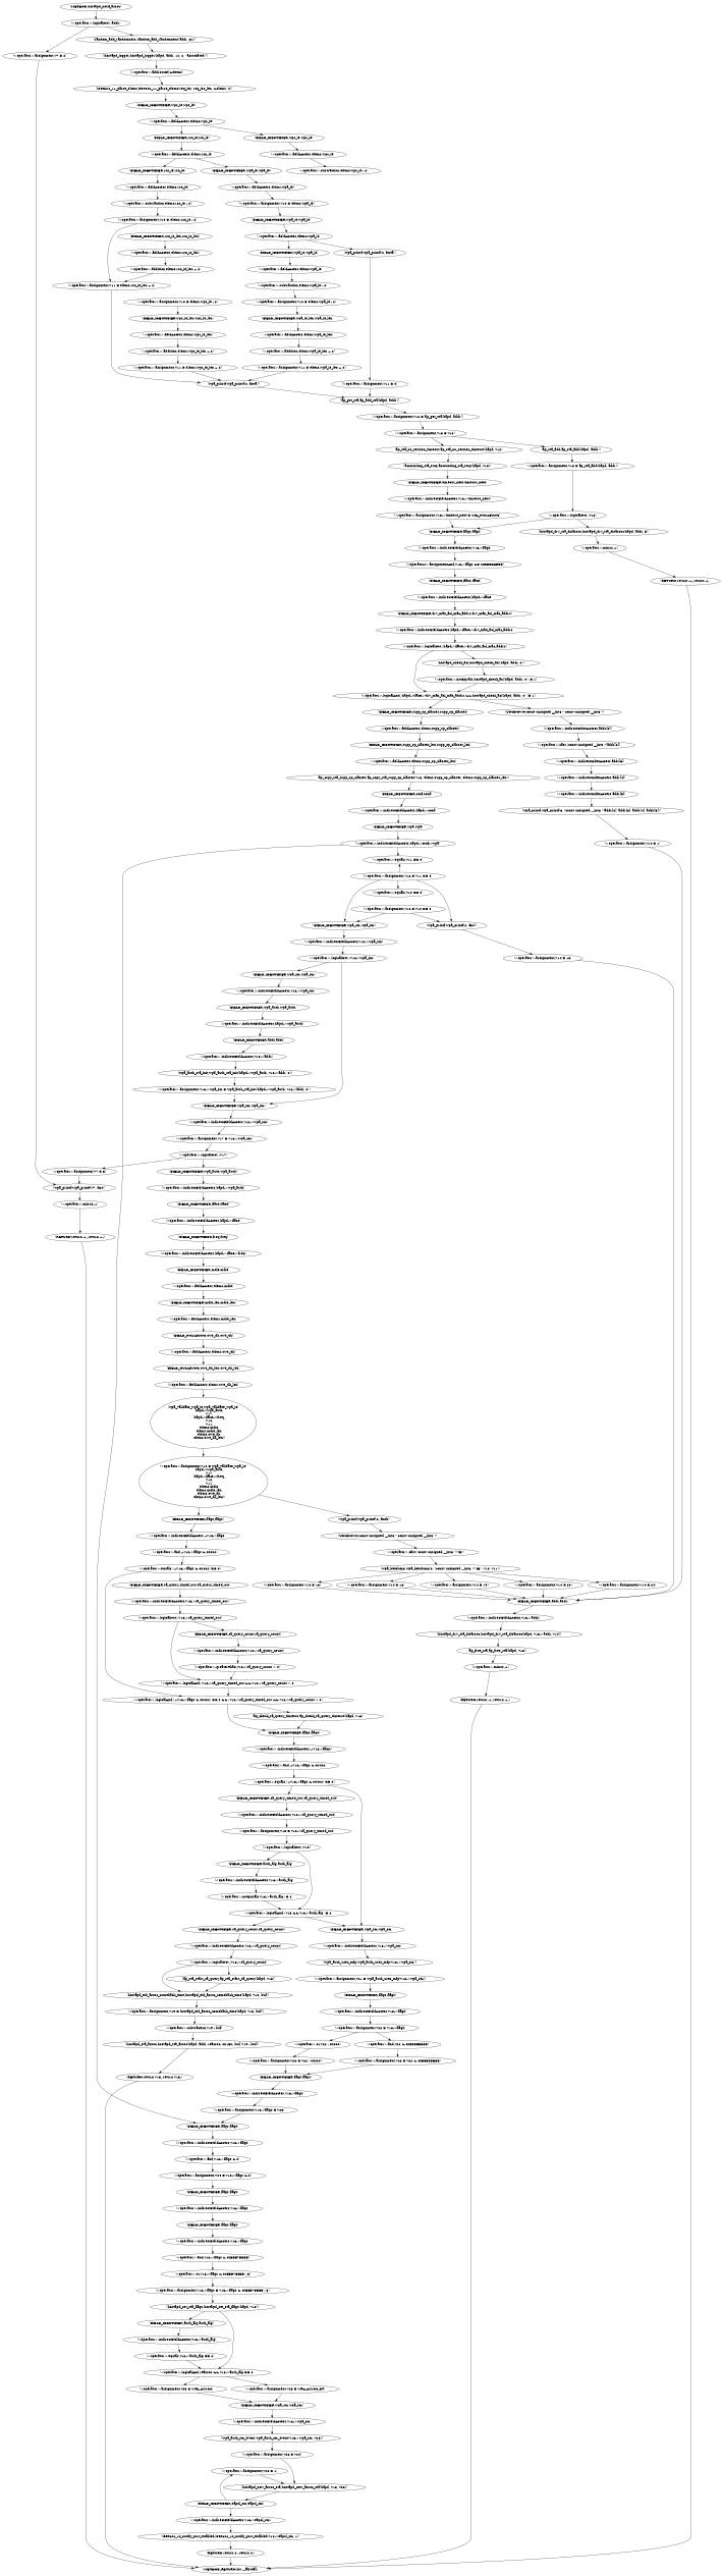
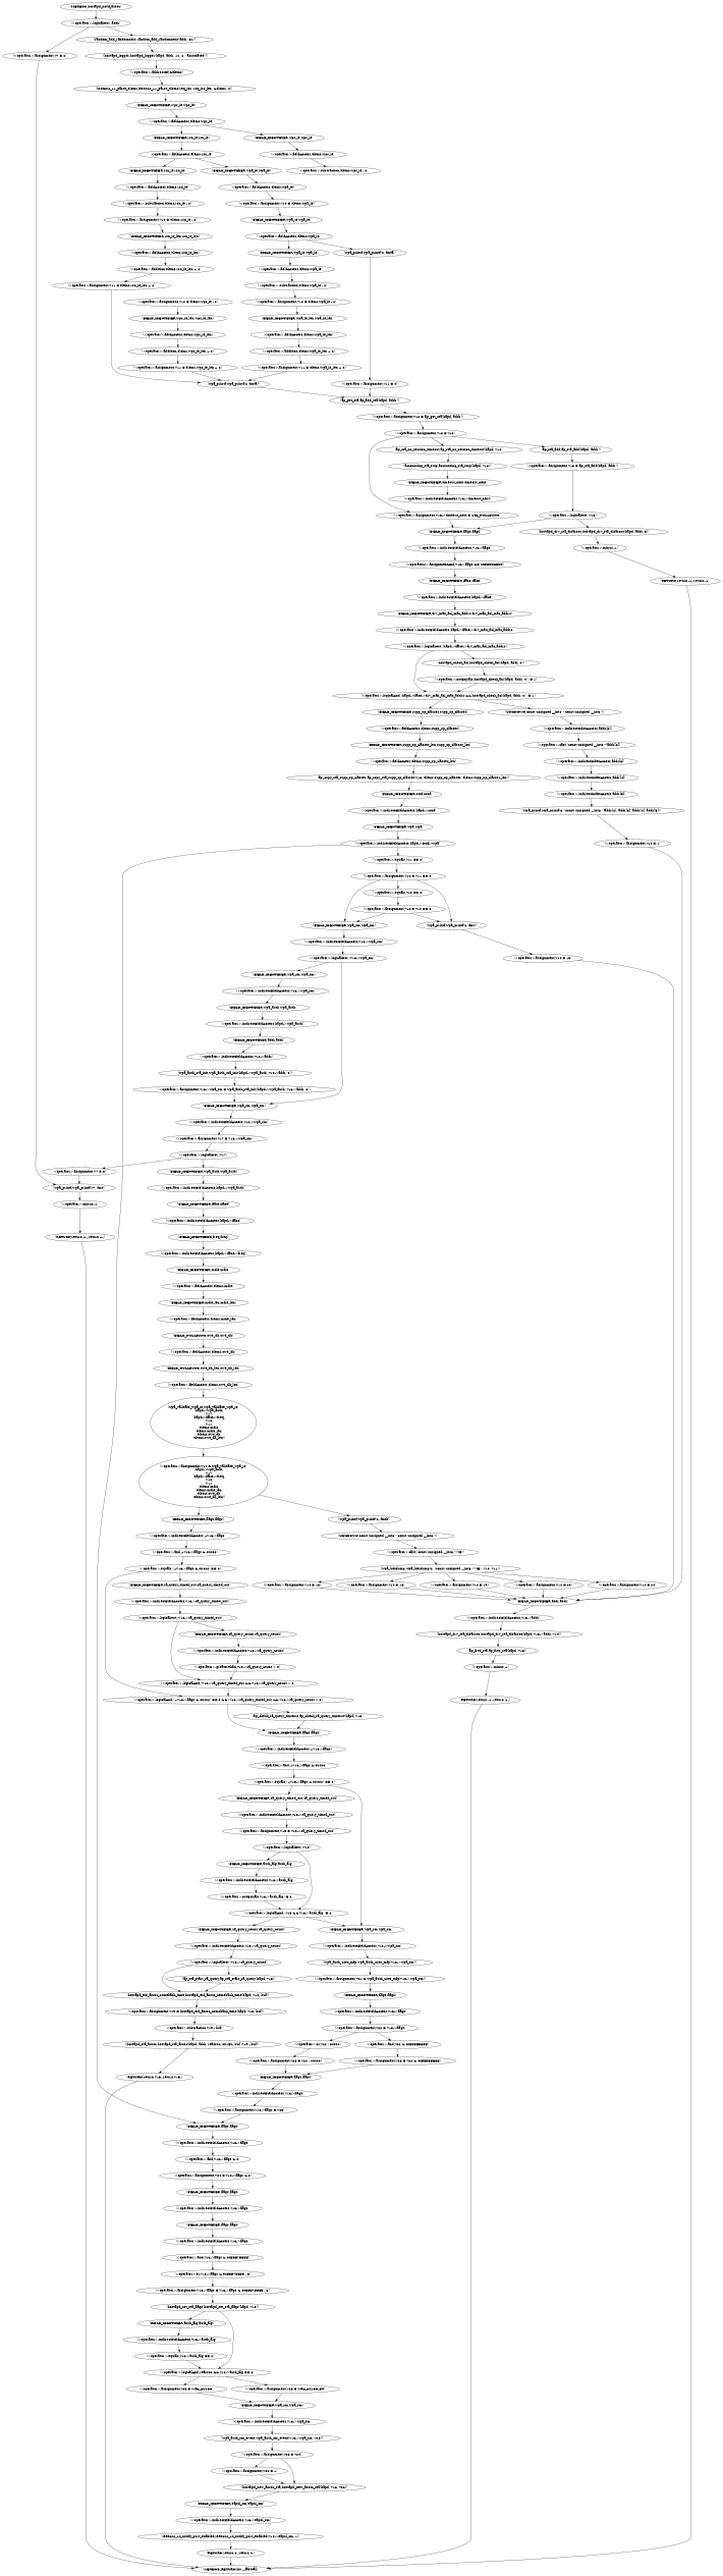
  digraph {
    n1 [label="(<operator>.logicalNot,!addr)"]
    n2 [label="(<operator>.assignment,v7 = 2)"]
    n3 [label="(random_add_randomness,random_add_randomness(addr, 6u))"]
    n4 [label="(wpa_printf,wpa_printf(v7, fmt))"]
    n5 [label="(hostapd_logger,hostapd_logger(hapd, addr, 1u, 2, \"associated\"))"]
    n6 [label="(<operator>.minus,-1)"]
    n7 [label="(RETURN,return -1;,return -1;)"]
    n8 [label="(METHOD_RETURN,int __fastcall)"]
    n9 [label="(<operator>.addressOf,&elems)"]
    n10 [label="(ieee802_11_parse_elems,ieee802_11_parse_elems(req_ies, req_ies_len, &elems, 0))"]
    n11 [label="(FIELD_IDENTIFIER,wps_ie,wps_ie)"]
    n12 [label="(<operator>.fieldAccess,elems.wps_ie)"]
    n13 [label="(FIELD_IDENTIFIER,wps_ie,wps_ie)"]
    n14 [label="(FIELD_IDENTIFIER,rsn_ie,rsn_ie)"]
    n15 [label="(<operator>.fieldAccess,elems.wps_ie)"]
    n16 [label="(<operator>.fieldAccess,elems.rsn_ie)"]
    n17 [label="(<operator>.assignment,v10 = elems.wps_ie - 2)"]
    n18 [label="(FIELD_IDENTIFIER,wps_ie_len,wps_ie_len)"]
    n19 [label="(<operator>.fieldAccess,elems.wps_ie_len)"]
    n20 [label="(<operator>.subtraction,elems.wps_ie - 2)"]
    n21 [label="(<operator>.assignment,v11 = elems.wps_ie_len + 2)"]
    n22 [label="(wpa_printf,wpa_printf(2, fmta))"]
    n23 [label="(ap_get_sta,ap_add_sta(hapd, addr))"]
    n24 [label="(<operator>.addition,elems.wps_ie_len + 2)"]
    n25 [label="(<operator>.assignment,v12 = ap_get_sta(hapd, addr))"]
    n26 [label="(FIELD_IDENTIFIER,rsn_ie,rsn_ie)"]
    n27 [label="(FIELD_IDENTIFIER,wpa_ie,wpa_ie)"]
    n28 [label="(<operator>.fieldAccess,elems.rsn_ie)"]
    n29 [label="(<operator>.fieldAccess,elems.wpa_ie)"]
    n30 [label="(<operator>.assignment,v10 = elems.rsn_ie - 2)"]
    n31 [label="(FIELD_IDENTIFIER,rsn_ie_len,rsn_ie_len)"]
    n32 [label="(<operator>.fieldAccess,elems.rsn_ie_len)"]
    n33 [label="(<operator>.subtraction,elems.rsn_ie - 2)"]
    n34 [label="(<operator>.assignment,v11 = elems.rsn_ie_len + 2)"]
    n35 [label="(<operator>.addition,elems.rsn_ie_len + 2)"]
    n36 [label="(<operator>.assignment,v10 = elems.wpa_ie)"]
    n37 [label="(FIELD_IDENTIFIER,wpa_ie,wpa_ie)"]
    n38 [label="(<operator>.fieldAccess,elems.wpa_ie)"]
    n39 [label="(FIELD_IDENTIFIER,wpa_ie,wpa_ie)"]
    n40 [label="(wpa_printf,wpa_printf(2, fmta))"]
    n41 [label="(<operator>.fieldAccess,elems.wpa_ie)"]
    n42 [label="(<operator>.assignment,v11 = 0)"]
    n43 [label="(<operator>.assignment,v10 = elems.wpa_ie - 2)"]
    n44 [label="(FIELD_IDENTIFIER,wpa_ie_len,wpa_ie_len)"]
    n45 [label="(<operator>.fieldAccess,elems.wpa_ie_len)"]
    n46 [label="(<operator>.subtraction,elems.wpa_ie - 2)"]
    n47 [label="(<operator>.assignment,v11 = elems.wpa_ie_len + 2)"]
    n48 [label="(<operator>.addition,elems.wpa_ie_len + 2)"]
    n49 [label="(<operator>.assignment,v13 = v12)"]
    n50 [label="(ap_sta_no_session_timeout,ap_sta_no_session_timeout(hapd, v12))"]
    n51 [label="(ap_sta_add,ap_sta_add(hapd, addr))"]
    n52 [label="(accounting_sta_stop,accounting_sta_stop(hapd, v13))"]
    n53 [label="(<operator>.assignment,v13 = ap_sta_add(hapd, addr))"]
    n54 [label="(FIELD_IDENTIFIER,timeout_next,timeout_next)"]
    n55 [label="(<operator>.indirectFieldAccess,v13->timeout_next)"]
    n56 [label="(<operator>.assignment,v13->timeout_next = STA_NULLFUNC)"]
    n57 [label="(FIELD_IDENTIFIER,flags,flags)"]
    n58 [label="(<operator>.indirectFieldAccess,v13->flags)"]
    n59 [label="(<operator>.logicalNot,!v13)"]
    n60 [label="(hostapd_drv_sta_disassoc,hostapd_drv_sta_disassoc(hapd, addr, 5))"]
    n61 [label="(<operator>.minus,-1)"]
    n62 [label="(RETURN,return -1;,return -1;)"]
    n63 [label="(<operators>.assignmentAnd,v13->flags &= 0xFFFECFFF)"]
    n64 [label="(FIELD_IDENTIFIER,iface,iface)"]
    n65 [label="(<operator>.indirectFieldAccess,hapd->iface)"]
    n66 [label="(<operator>.logicalAnd,!hapd->iface->drv_max_acl_mac_addrs && hostapd_check_acl(hapd, addr, 0) != 1)"]
    n67 [label="(UNKNOWN,const unsigned __int8 *,const unsigned __int8 *)"]
    n68 [label="(FIELD_IDENTIFIER,supp_op_classes,supp_op_classes)"]
    n69 [label="(<operator>.indirectIndexAccess,addr[2])"]
    n70 [label="(<operator>.fieldAccess,elems.supp_op_classes)"]
    n71 [label="(<operator>.logicalNot,!hapd->iface->drv_max_acl_mac_addrs)"]
    n72 [label="(hostapd_check_acl,hostapd_check_acl(hapd, addr, 0))"]
    n73 [label="(<operator>.notEquals,hostapd_check_acl(hapd, addr, 0) != 1)"]
    n74 [label="(<operator>.indirectFieldAccess,hapd->iface->drv_max_acl_mac_addrs)"]
    n75 [label="(FIELD_IDENTIFIER,drv_max_acl_mac_addrs,drv_max_acl_mac_addrs)"]
    n76 [label="(wpa_printf,wpa_printf(3, (const unsigned __int8 *)addr[2], addr[3], addr[4], addr[5]))"]
    n77 [label="(<operator>.assignment,v14 = 1)"]
    n78 [label="(FIELD_IDENTIFIER,addr,addr)"]
    n79 [label="(<operator>.cast,(const unsigned __int8 *)addr[2])"]
    n80 [label="(<operator>.indirectIndexAccess,addr[3])"]
    n81 [label="(<operator>.indirectIndexAccess,addr[4])"]
    n82 [label="(<operator>.indirectIndexAccess,addr[5])"]
    n83 [label="(<operator>.indirectFieldAccess,v13->addr)"]
    n84 [label="(hostapd_drv_sta_disassoc,hostapd_drv_sta_disassoc(hapd, v13->addr, v14))"]
    n85 [label="(ap_free_sta,ap_free_sta(hapd, v13))"]
    n86 [label="(<operator>.minus,-1)"]
    n87 [label="(RETURN,return -1;,return -1;)"]
    n88 [label="(ap_copy_sta_supp_op_classes,ap_copy_sta_supp_op_classes(v13, elems.supp_op_classes, elems.supp_op_classes_len))"]
    n89 [label="(FIELD_IDENTIFIER,conf,conf)"]
    n90 [label="(<operator>.indirectFieldAccess,hapd->conf)"]
    n91 [label="(FIELD_IDENTIFIER,supp_op_classes_len,supp_op_classes_len)"]
    n92 [label="(<operator>.fieldAccess,elems.supp_op_classes_len)"]
    n93 [label="(<operator>.indirectFieldAccess,hapd->conf->wpa)"]
    n94 [label="(<operator>.equals,v11 == 0)"]
    n95 [label="(FIELD_IDENTIFIER,flags,flags)"]
    n96 [label="(<operator>.assignment,v16 = v11 == 0)"]
    n97 [label="(<operator>.indirectFieldAccess,v13->flags)"]
    n98 [label="(FIELD_IDENTIFIER,wpa,wpa)"]
    n99 [label="(<operator>.equals,v10 == 0)"]
    n100 [label="(wpa_printf,wpa_printf(2, fmt))"]
    n101 [label="(FIELD_IDENTIFIER,wpa_sm,wpa_sm)"]
    n102 [label="(<operator>.assignment,v16 = v10 == 0)"]
    n103 [label="(<operator>.assignment,v14 = 13)"]
    n104 [label="(<operator>.indirectFieldAccess,v13->wpa_sm)"]
    n105 [label="(<operator>.logicalNot,!v13->wpa_sm)"]
    n106 [label="(FIELD_IDENTIFIER,wpa_sm,wpa_sm)"]
    n107 [label="(FIELD_IDENTIFIER,wpa_sm,wpa_sm)"]
    n108 [label="(<operator>.indirectFieldAccess,v13->wpa_sm)"]
    n109 [label="(<operator>.indirectFieldAccess,v13->wpa_sm)"]
    n110 [label="(<operator>.assignment,v13->wpa_sm = wpa_auth_sta_init(hapd->wpa_auth, v13->addr, 0))"]
    n111 [label="(FIELD_IDENTIFIER,wpa_auth,wpa_auth)"]
    n112 [label="(<operator>.indirectFieldAccess,hapd->wpa_auth)"]
    n113 [label="(wpa_auth_sta_init,wpa_auth_sta_init(hapd->wpa_auth, v13->addr, 0))"]
    n114 [label="(FIELD_IDENTIFIER,addr,addr)"]
    n115 [label="(<operator>.indirectFieldAccess,v13->addr)"]
    n116 [label="(<operator>.assignment,v17 = v13->wpa_sm)"]
    n117 [label="(<operator>.logicalNot,!v17)"]
    n118 [label="(<operator>.assignment,v7 = 5)"]
    n119 [label="(FIELD_IDENTIFIER,wpa_auth,wpa_auth)"]
    n120 [label="(<operator>.indirectFieldAccess,hapd->wpa_auth)"]
    n121 [label="(<operator>.assignment,v18 = wpa_validate_wpa_ie(\n            hapd->wpa_auth,\n            v17,\n            hapd->iface->freq,\n            v10,\n            v11,\n            elems.mdie,\n            elems.mdie_len,\n            elems.owe_dh,\n            elems.owe_dh_len))"]
    n122 [label="(wpa_printf,wpa_printf(2, fmtb))"]
    n123 [label="(FIELD_IDENTIFIER,flags,flags)"]
    n124 [label="(UNKNOWN,const unsigned __int8 *,const unsigned __int8 *)"]
    n125 [label="(<operator>.indirectFieldAccess,~v13->flags)"]
    n126 [label="(wpa_validate_wpa_ie,wpa_validate_wpa_ie(\n            hapd->wpa_auth,\n            v17,\n            hapd->iface->freq,\n            v10,\n            v11,\n            elems.mdie,\n            elems.mdie_len,\n            elems.owe_dh,\n            elems.owe_dh_len))"]
    n127 [label="(FIELD_IDENTIFIER,iface,iface)"]
    n128 [label="(<operator>.indirectFieldAccess,hapd->iface)"]
    n129 [label="(<operator>.indirectFieldAccess,hapd->iface->freq)"]
    n130 [label="(FIELD_IDENTIFIER,mdie,mdie)"]
    n131 [label="(<operator>.fieldAccess,elems.mdie)"]
    n132 [label="(FIELD_IDENTIFIER,freq,freq)"]
    n133 [label="(FIELD_IDENTIFIER,mdie_len,mdie_len)"]
    n134 [label="(<operator>.fieldAccess,elems.mdie_len)"]
    n135 [label="(FIELD_NULLFUNC,owe_dh,owe_dh)"]
    n136 [label="(<operator>.fieldAccess,elems.owe_dh)"]
    n137 [label="(FIELD_NULLFUNC,owe_dh_len,owe_dh_len)"]
    n138 [label="(<operator>.fieldAccess,elems.owe_dh_len)"]
    n139 [label="(<operator>.cast,(const unsigned __int8 *)\"IE\")"]
    n140 [label="(wpa_hexdump,wpa_hexdump(2, (const unsigned __int8 *)\"IE\", v10, v11))"]
    n141 [label="(<operator>.assignment,v14 = 18)"]
    n142 [label="(<operator>.assignment,v14 = 19)"]
    n143 [label="(<operator>.assignment,v14 = 20)"]
    n144 [label="(<operator>.assignment,v14 = 24)"]
    n145 [label="(<operator>.assignment,v14 = 13)"]
    n146 [label="(<operator>.logicalAnd,(~v13->flags & 0x402) == 0 && !v13->sa_query_timed_out && v13->sa_query_count > 0)"]
    n147 [label="(ap_check_sa_query_timeout,ap_check_sa_query_timeout(hapd, v13))"]
    n148 [label="(FIELD_IDENTIFIER,flags,flags)"]
    n149 [label="(<operator>.indirectFieldAccess,~v13->flags)"]
    n150 [label="(<operator>.equals,(~v13->flags & 0x402) == 0)"]
    n151 [label="(FIELD_IDENTIFIER,sa_query_timed_out,sa_query_timed_out)"]
    n152 [label="(<operator>.indirectFieldAccess,v13->sa_query_timed_out)"]
    n153 [label="(<operator>.and,~v13->flags & 0x402)"]
    n154 [label="(<operator>.logicalAnd,!v13->sa_query_timed_out && v13->sa_query_count > 0)"]
    n155 [label="(<operator>.logicalNot,!v13->sa_query_timed_out)"]
    n156 [label="(FIELD_IDENTIFIER,sa_query_count,sa_query_count)"]
    n157 [label="(<operator>.indirectFieldAccess,v13->sa_query_count)"]
    n158 [label="(<operator>.greaterThan,v13->sa_query_count > 0)"]
    n159 [label="(<operator>.equals,(~v13->flags & 0x402) == 0)"]
    n160 [label="(FIELD_IDENTIFIER,sa_query_timed_out,sa_query_timed_out)"]
    n161 [label="(FIELD_IDENTIFIER,wpa_sm,wpa_sm)"]
    n162 [label="(<operator>.indirectFieldAccess,v13->sa_query_timed_out)"]
    n163 [label="(<operator>.indirectFieldAccess,v13->wpa_sm)"]
    n164 [label="(<operator>.and,~v13->flags & 0x402)"]
    n165 [label="(<operator>.assignment,v15 = v13->sa_query_timed_out)"]
    n166 [label="(<operator>.logicalNot,!v15)"]
    n167 [label="(<operator>.logicalAnd,!v15 && v13->auth_alg != 2)"]
    n168 [label="(FIELD_IDENTIFIER,auth_alg,auth_alg)"]
    n169 [label="(FIELD_IDENTIFIER,sa_query_count,sa_query_count)"]
    n170 [label="(<operator>.indirectFieldAccess,v13->sa_query_count)"]
    n171 [label="(<operator>.indirectFieldAccess,v13->auth_alg)"]
    n172 [label="(<operator>.notEquals,v13->auth_alg != 2)"]
    n173 [label="(<operator>.logicalNot,!v13->sa_query_count)"]
    n174 [label="(ap_sta_start_sa_query,ap_sta_start_sa_query(hapd, v13))"]
    n175 [label="(hostapd_eid_assoc_comeback_time,hostapd_eid_assoc_comeback_time(hapd, v13, buf))"]
    n176 [label="(<operator>.assignment,v19 = hostapd_eid_assoc_comeback_time(hapd, v13, buf))"]
    n177 [label="(<operator>.subtraction,v19 - buf)"]
    n178 [label="(hostapd_sta_assoc,hostapd_sta_assoc(hapd, addr, reassoc, 0x1Eu, buf, v19 - buf))"]
    n179 [label="(RETURN,return v15;,return v15;)"]
    n180 [label="(<operator>.assignment,v21 = wpa_auth_uses_mfp(v13->wpa_sm))"]
    n181 [label="(FIELD_IDENTIFIER,flags,flags)"]
    n182 [label="(<operator>.indirectFieldAccess,v13->flags)"]
    n183 [label="(wpa_auth_uses_mfp,wpa_auth_uses_mfp(v13->wpa_sm))"]
    n184 [label="(<operator>.assignment,v22 = v13->flags)"]
    n185 [label="(<operator>.or,v22 | 0x400)"]
    n186 [label="(<operator>.and,v22 & 0xFFFFFBFF)"]
    n187 [label="(<operator>.assignment,v23 = v22 | 0x400)"]
    n188 [label="(<operator>.assignment,v23 = v22 & 0xFFFFFBFF)"]
    n189 [label="(FIELD_IDENTIFIER,flags,flags)"]
    n190 [label="(<operator>.indirectFieldAccess,v13->flags)"]
    n191 [label="(<operator>.assignment,v13->flags = v23)"]
    n192 [label="(<operator>.assignment,v24 = v13->flags & 2)"]
    n193 [label="(FIELD_IDENTIFIER,flags,flags)"]
    n194 [label="(<operator>.indirectFieldAccess,v13->flags)"]
    n195 [label="(<operator>.and,v13->flags & 2)"]
    n196 [label="(<operator>.assignment,v13->flags = v13->flags & 0xFFF7FFFF | 3)"]
    n197 [label="(hostapd_set_sta_flags,hostapd_set_sta_flags(hapd, v13))"]
    n198 [label="(<operator>.logicalAnd,reassoc && v13->auth_alg == 2)"]
    n199 [label="(FIELD_IDENTIFIER,auth_alg,auth_alg)"]
    n200 [label="(FIELD_IDENTIFIER,flags,flags)"]
    n201 [label="(<operator>.indirectFieldAccess,v13->flags)"]
    n202 [label="(<operator>.or,v13->flags & 0xFFF7FFFF | 3)"]
    n203 [label="(<operator>.and,v13->flags & 0xFFF7FFFF)"]
    n204 [label="(<operator>.assignment,v25 = WPA_ASSOC_FT)"]
    n205 [label="(<operator>.assignment,v25 = WPA_ASSOC)"]
    n206 [label="(<operator>.indirectFieldAccess,v13->auth_alg)"]
    n207 [label="(FIELD_IDENTIFIER,wpa_sm,wpa_sm)"]
    n208 [label="(<operator>.equals,v13->auth_alg == 2)"]
    n209 [label="(<operator>.indirectFieldAccess,v13->wpa_sm)"]
    n210 [label="(wpa_auth_sm_event,wpa_auth_sm_event(v13->wpa_sm, v25))"]
    n211 [label="(<operator>.assignment,v26 = v24)"]
    n212 [label="(<operator>.assignment,v26 = 1)"]
    n213 [label="(hostapd_new_assoc_sta,hostapd_new_assoc_sta(hapd, v13, v26))"]
    n214 [label="(FIELD_IDENTIFIER,eapol_sm,eapol_sm)"]
    n215 [label="(<operator>.indirectFieldAccess,v13->eapol_sm)"]
    n216 [label="(ieee802_1x_notify_port_enabled,ieee802_1x_notify_port_enabled(v13->eapol_sm, 1))"]
    n217 [label="(RETURN,return 0;,return 0;)"]
    n218 [label="(METHOD,hostapd_notif_assoc)"]
    n1 -> n2
    n1 -> n3
    n2 -> n4
    n3 -> n5
    n4 -> n6
    n5 -> n9
    n6 -> n7
    n7 -> n8
    n9 -> n10
    n10 -> n11
    n11 -> n12
    n12 -> n13
    n12 -> n14
    n13 -> n15
    n14 -> n16
    n15 -> n20
    n16 -> n26
    n16 -> n27
    n17 -> n18
    n18 -> n19
    n19 -> n24
    n21 -> n22
    n22 -> n23
    n23 -> n25
    n24 -> n21
    n25 -> n49
    n26 -> n28
    n27 -> n29
    n28 -> n33
    n29 -> n36
-   n30 -> n34
+   n30 -> n31
    n31 -> n32
    n32 -> n35
    n33 -> n30
    n34 -> n22
    n35 -> n34
    n36 -> n37
    n37 -> n38
    n38 -> n39
    n38 -> n40
    n39 -> n41
    n40 -> n42
    n41 -> n46
    n42 -> n23
    n43 -> n44
    n44 -> n45
    n45 -> n48
    n46 -> n43
    n47 -> n22
    n48 -> n47
    n49 -> n50
    n49 -> n51
    n50 -> n52
    n51 -> n53
    n52 -> n54
    n53 -> n59
    n54 -> n55
-   n55 -> n56
+   n49 -> n56
    n56 -> n57
    n57 -> n58
    n58 -> n63
    n59 -> n57
    n59 -> n60
    n60 -> n61
    n61 -> n62
    n62 -> n8
    n63 -> n64
    n64 -> n65
    n65 -> n75
    n66 -> n67
    n66 -> n68
    n67 -> n69
    n68 -> n70
    n69 -> n79
    n70 -> n91
    n71 -> n66
    n71 -> n72
    n72 -> n73
    n73 -> n66
    n74 -> n71
    n75 -> n74
    n76 -> n77
    n77 -> n78
    n78 -> n83
    n79 -> n80
    n80 -> n81
    n81 -> n82
    n82 -> n76
    n83 -> n84
    n84 -> n85
    n85 -> n86
    n86 -> n87
    n87 -> n8
    n88 -> n89
    n89 -> n90
    n90 -> n98
    n91 -> n92
    n92 -> n88
    n93 -> n94
    n93 -> n95
-   n96 -> n94
+   n94 -> n96
    n95 -> n97
    n96 -> n99
    n96 -> n100
    n96 -> n101
    n97 -> n195
    n98 -> n93
+   n99 -> n102
    n100 -> n103
    n101 -> n104
    n102 -> n100
    n102 -> n101
    n103 -> n78
    n104 -> n105
    n105 -> n106
    n105 -> n107
    n106 -> n108
    n107 -> n109
    n108 -> n111
    n109 -> n116
    n110 -> n107
    n111 -> n112
    n112 -> n114
    n113 -> n110
    n114 -> n115
    n115 -> n113
    n116 -> n117
    n117 -> n118
    n117 -> n119
    n118 -> n4
    n119 -> n120
    n120 -> n127
    n121 -> n122
    n121 -> n123
    n122 -> n124
    n123 -> n125
    n124 -> n139
    n125 -> n153
    n126 -> n121
    n127 -> n128
    n128 -> n132
    n129 -> n130
    n130 -> n131
    n131 -> n133
    n132 -> n129
    n133 -> n134
    n134 -> n135
    n135 -> n136
    n136 -> n137
    n137 -> n138
    n138 -> n126
    n139 -> n140
    n140 -> n141
    n140 -> n142
    n140 -> n143
    n140 -> n144
    n140 -> n145
    n141 -> n78
    n142 -> n78
    n143 -> n78
    n144 -> n78
    n145 -> n78
    n146 -> n147
    n146 -> n148
    n147 -> n148
    n148 -> n149
    n149 -> n164
    n150 -> n146
    n150 -> n151
    n151 -> n152
    n152 -> n155
    n153 -> n150
    n154 -> n146
    n155 -> n154
    n155 -> n156
    n156 -> n157
    n157 -> n158
    n158 -> n154
    n159 -> n160
    n159 -> n161
    n160 -> n162
    n161 -> n163
    n162 -> n165
    n163 -> n183
    n164 -> n159
    n165 -> n166
    n166 -> n167
    n166 -> n168
    n167 -> n161
    n167 -> n169
    n168 -> n171
    n169 -> n170
    n170 -> n173
    n171 -> n172
    n172 -> n167
    n173 -> n174
    n173 -> n175
    n174 -> n175
    n175 -> n176
    n176 -> n177
    n177 -> n178
    n178 -> n179
    n179 -> n8
    n180 -> n181
    n181 -> n182
    n182 -> n184
+   n183 -> n180
    n184 -> n185
    n184 -> n186
    n185 -> n187
    n186 -> n188
    n187 -> n189
    n188 -> n189
    n189 -> n190
    n190 -> n191
    n191 -> n95
    n192 -> n193
    n193 -> n194
    n194 -> n200
    n195 -> n192
    n196 -> n197
    n197 -> n198
    n197 -> n199
    n198 -> n204
    n198 -> n205
    n199 -> n206
    n200 -> n201
    n201 -> n203
    n202 -> n196
    n203 -> n202
    n204 -> n207
    n205 -> n207
    n206 -> n208
    n207 -> n209
    n208 -> n198
    n209 -> n210
    n210 -> n211
-   n214 -> n212
+   n211 -> n212
    n211 -> n213
    n212 -> n213
    n213 -> n214
    n214 -> n215
    n215 -> n216
    n216 -> n217
    n217 -> n8
    n218 -> n1
  }
